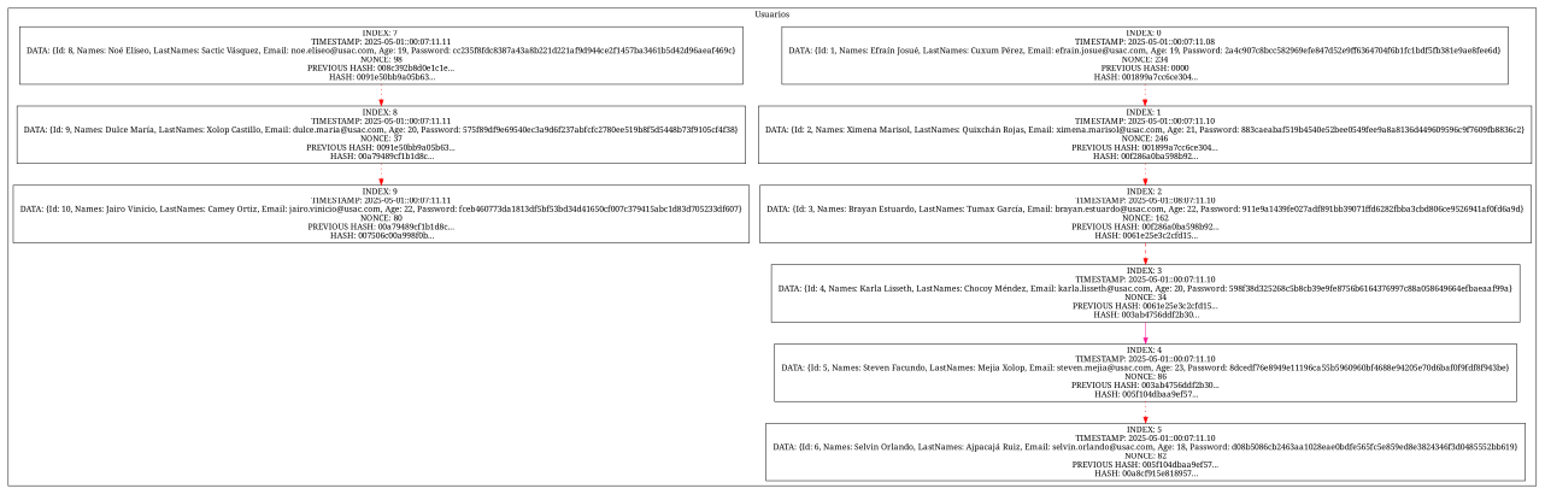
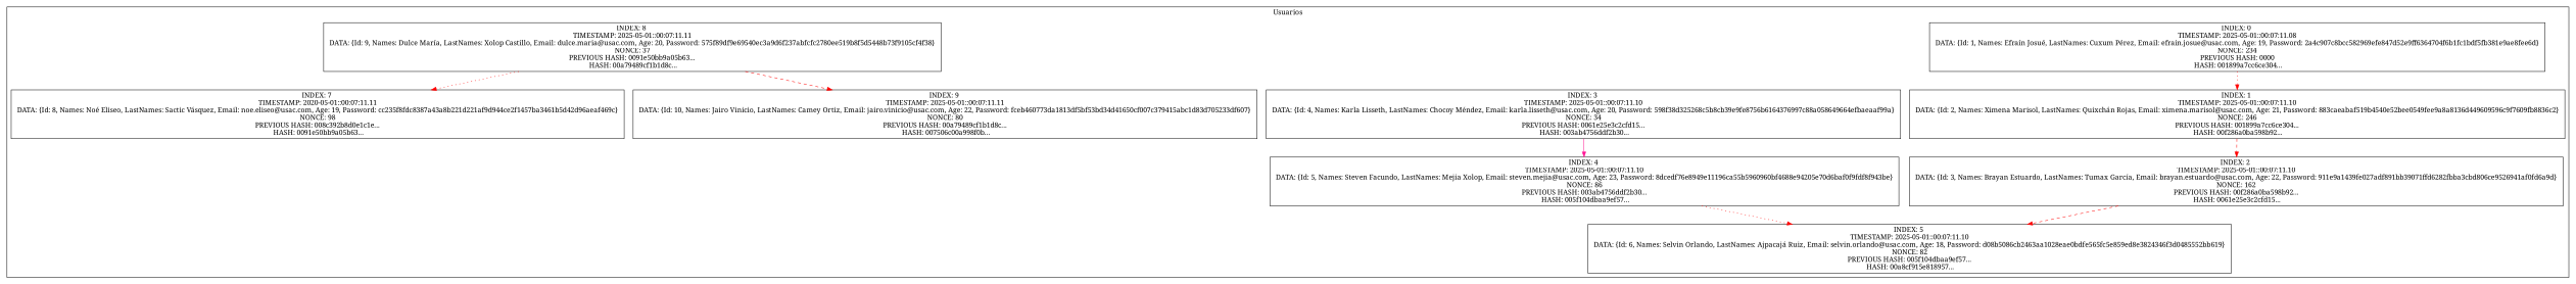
  digraph {
    fontname="Noto Serif"
    rankdir=TB
    node [fontname="Noto Serif" shape=record]
    edge [color=red fontname="Noto Serif" style=dotted]
    n1 [label="{<data> INDEX: 0 \n TIMESTAMP: 2025-05-01::00:07:11.08 \n DATA: \{Id: 1, Names: Efraín Josué, LastNames: Cuxum Pérez, Email: efrain.josue@usac.com, Age: 19, Password: 2a4c907c8bcc582969efe847d52e9ff6364704f6b1fc1bdf5fb381e9ae8fee6d\} \n NONCE: 234 \n PREVIOUS HASH: 0000 \n HASH: 001899a7cc6ce304...}"]
    n2 [label="{<data> INDEX: 1 \n TIMESTAMP: 2025-05-01::00:07:11.10 \n DATA: \{Id: 2, Names: Ximena Marisol, LastNames: Quixchán Rojas, Email: ximena.marisol@usac.com, Age: 21, Password: 883caeabaf519b4540e52bee0549fee9a8a8136d449609596c9f7609fb8836c2\} \n NONCE: 246 \n PREVIOUS HASH: 001899a7cc6ce304... \n HASH: 00f286a0ba598b92...}"]
-   n3 [label="{<data> INDEX: 2 \n TIMESTAMP: 2025-05-01::08:07:11.10 \n DATA: \{Id: 3, Names: Brayan Estuardo, LastNames: Tumax García, Email: brayan.estuardo@usac.com, Age: 22, Password: 911e9a1439fe027adf891bb39071ffd6282fbba3cbd806ce9526941af0fd6a9d\} \n NONCE: 162 \n PREVIOUS HASH: 00f286a0ba598b92... \n HASH: 0061e25e3c2cfd15...}"]
+   n3 [label="{<data> INDEX: 2 \n TIMESTAMP: 2025-05-01::00:07:11.10 \n DATA: \{Id: 3, Names: Brayan Estuardo, LastNames: Tumax García, Email: brayan.estuardo@usac.com, Age: 22, Password: 911e9a1439fe027adf891bb39071ffd6282fbba3cbd806ce9526941af0fd6a9d\} \n NONCE: 162 \n PREVIOUS HASH: 00f286a0ba598b92... \n HASH: 0061e25e3c2cfd15...}"]
    n4 [label="{<data> INDEX: 3 \n TIMESTAMP: 2025-05-01::00:07:11.10 \n DATA: \{Id: 4, Names: Karla Lisseth, LastNames: Chocoy Méndez, Email: karla.lisseth@usac.com, Age: 20, Password: 598f38d325268c5b8cb39e9fe8756b6164376997c88a058649664efbaeaaf99a\} \n NONCE: 34 \n PREVIOUS HASH: 0061e25e3c2cfd15... \n HASH: 003ab4756ddf2b30...}"]
    n5 [label="{<data> INDEX: 4 \n TIMESTAMP: 2025-05-01::00:07:11.10 \n DATA: \{Id: 5, Names: Steven Facundo, LastNames: Mejia Xolop, Email: steven.mejia@usac.com, Age: 23, Password: 8dcedf76e8949e11196ca55b5960960bf4688e94205e70d6baf0f9fdf8f943be\} \n NONCE: 86 \n PREVIOUS HASH: 003ab4756ddf2b30... \n HASH: 005f104dbaa9ef57...}"]
    n6 [label="{<data> INDEX: 5 \n TIMESTAMP: 2025-05-01::00:07:11.10 \n DATA: \{Id: 6, Names: Selvin Orlando, LastNames: Ajpacajá Ruiz, Email: selvin.orlando@usac.com, Age: 18, Password: d08b5086cb2463aa1028eae0bdfe565fc5e859ed8e3824346f3d0485552bb619\} \n NONCE: 82 \n PREVIOUS HASH: 005f104dbaa9ef57... \n HASH: 00a8cf915e818957...}"]
-   n7 [label="{<data> INDEX: 7 \n TIMESTAMP: 2025-05-01::00:07:11.11 \n DATA: \{Id: 8, Names: Noé Eliseo, LastNames: Sactic Vásquez, Email: noe.eliseo@usac.com, Age: 19, Password: cc235f8fdc8387a43a8b221d221af9d944ce2f1457ba3461b5d42d96aeaf469c\} \n NONCE: 98 \n PREVIOUS HASH: 008c392b8d0e1c1e... \n HASH: 0091e50bb9a05b63...}"]
+   n7 [label="{<data> INDEX: 7 \n TIMESTAMP: 2020-05-01::00:07:11.11 \n DATA: \{Id: 8, Names: Noé Eliseo, LastNames: Sactic Vásquez, Email: noe.eliseo@usac.com, Age: 19, Password: cc235f8fdc8387a43a8b221d221af9d944ce2f1457ba3461b5d42d96aeaf469c\} \n NONCE: 98 \n PREVIOUS HASH: 008c392b8d0e1c1e... \n HASH: 0091e50bb9a05b63...}"]
    n8 [label="{<data> INDEX: 8 \n TIMESTAMP: 2025-05-01::00:07:11.11 \n DATA: \{Id: 9, Names: Dulce María, LastNames: Xolop Castillo, Email: dulce.maria@usac.com, Age: 20, Password: 575f89df9e69540ec3a9d6f237abfcfc2780ee519b8f5d5448b73f9105cf4f38\} \n NONCE: 37 \n PREVIOUS HASH: 0091e50bb9a05b63... \n HASH: 00a79489cf1b1d8c...}"]
    n9 [label="{<data> INDEX: 9 \n TIMESTAMP: 2025-05-01::00:07:11.11 \n DATA: \{Id: 10, Names: Jairo Vinicio, LastNames: Camey Ortiz, Email: jairo.vinicio@usac.com, Age: 22, Password: fceb460773da1813df5bf53bd34d41650cf007c379415abc1d83d705233df607\} \n NONCE: 80 \n PREVIOUS HASH: 00a79489cf1b1d8c... \n HASH: 007506c00a998f0b...}"]
    subgraph cluster_1 {
      label=Usuarios
      n1
      n2
      n3
      n4
      n5
      n6
      n7
      n8
      n9
    }
    n1 -> n2
-   n2 -> n3
-   n3 -> n4 [style=dashed]
+   n2 -> n3 [style=dashed]
+   n3 -> n6 [style=dashed]
    n4 -> n5 [color=deeppink style=solid]
    n5 -> n6
-   n7 -> n8
-   n8 -> n9
+   n8 -> n7
+   n8 -> n9 [style=dashed]
  }
